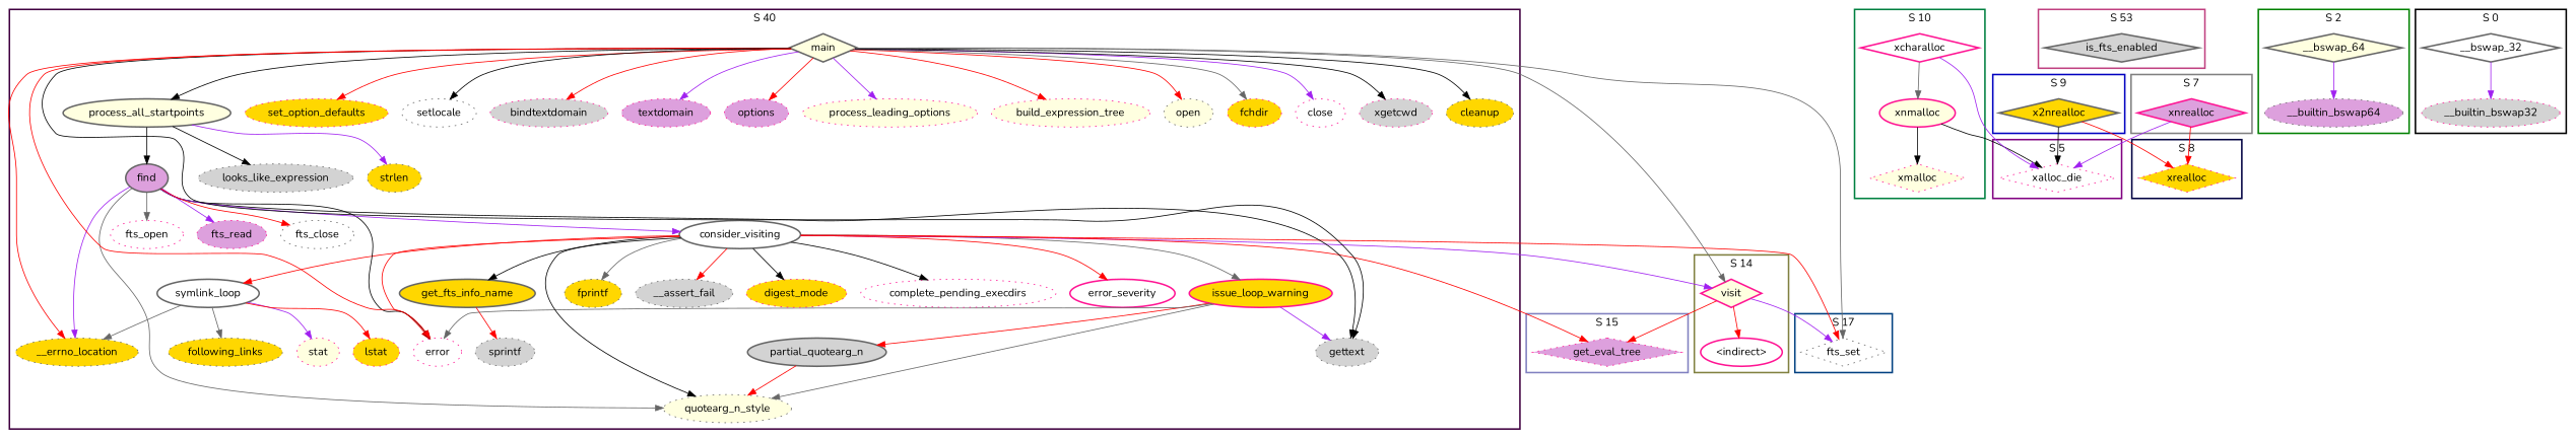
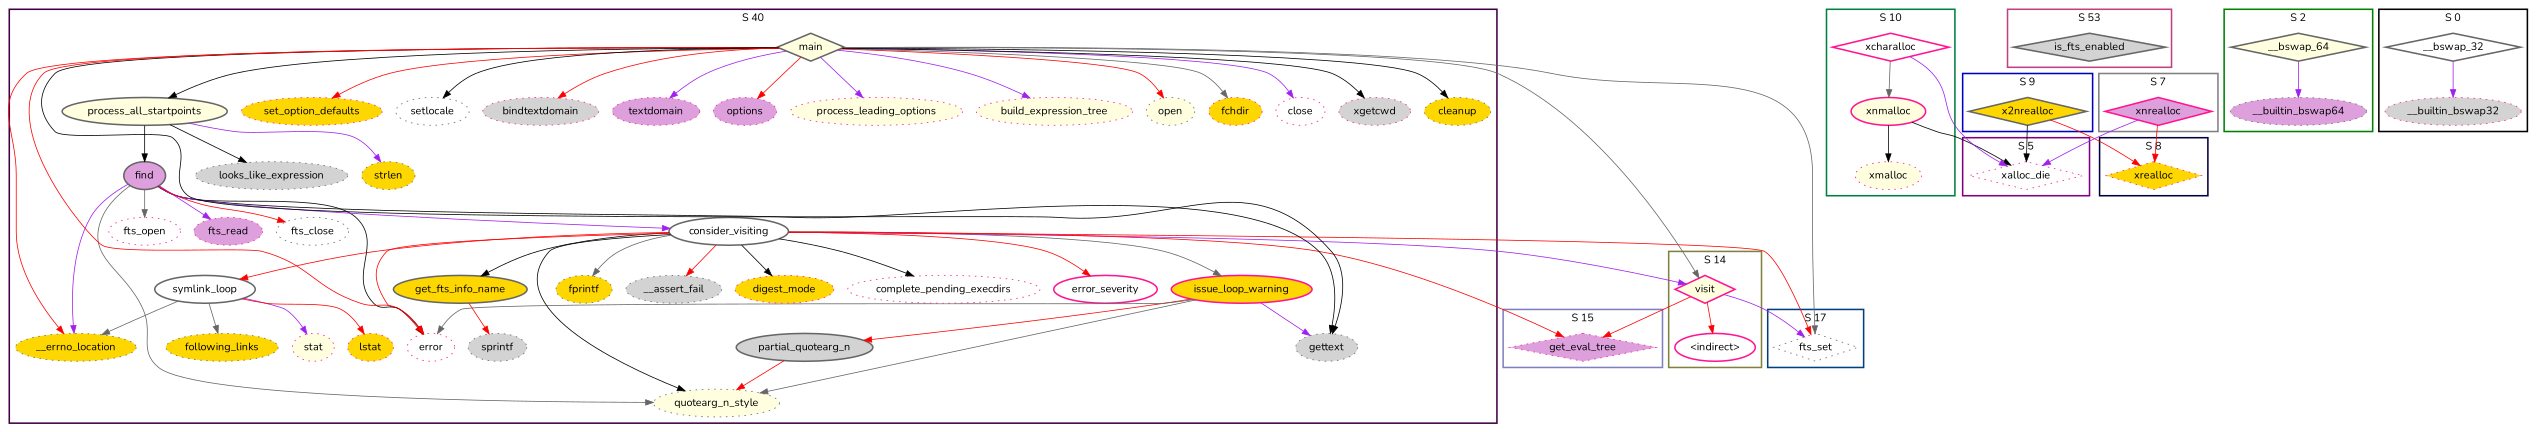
  digraph {
    fontname=Nunito
    node [color=deeppink fillcolor=white fontname=Nunito style="dotted,filled"]
    edge [color=red fontname=Nunito]
    n1 [label=error_severity style="bold,filled"]
    n2 [color=gray40 fillcolor=gold label=get_fts_info_name style="bold,filled"]
    n3 [color=gray40 fillcolor=lightgrey label=sprintf]
    n4 [color=gray40 fillcolor=lightgrey label=partial_quotearg_n style="bold,filled"]
    n5 [color=gray40 fillcolor=lightyellow label=quotearg_n_style]
    n6 [fillcolor=gold label=issue_loop_warning style="bold,filled"]
    n7 [color=gray40 fillcolor=lightgrey label=gettext]
    n8 [label=error]
    n9 [color=gray40 label=symlink_loop style="bold,filled"]
    n10 [color=gray40 fillcolor=gold label=following_links]
    n11 [fillcolor=lightyellow label=stat]
    n12 [fillcolor=gold label=lstat]
    n13 [color=gray40 fillcolor=gold label=__errno_location]
    n14 [color=gray40 label=consider_visiting style="bold,filled"]
    n15 [color=gray40 fillcolor=gold label=fprintf]
    n16 [color=gray40 fillcolor=lightgrey label=__assert_fail]
    n17 [fillcolor=gold label=digest_mode]
    n18 [label=complete_pending_execdirs]
    n19 [color=gray40 fillcolor=plum label=find style="bold,filled"]
    n20 [label=fts_open]
    n21 [fillcolor=plum label=fts_read]
    n22 [color=gray40 label=fts_close]
    n23 [color=gray40 fillcolor=lightyellow label=process_all_startpoints style="bold,filled"]
    n24 [color=gray40 fillcolor=lightgrey label=looks_like_expression]
    n25 [color=gray40 fillcolor=gold label=strlen]
    n26 [color=gray40 fillcolor=lightyellow label=main shape=diamond style="bold,filled"]
    n27 [fillcolor=gold label=set_option_defaults]
    n28 [color=gray40 label=setlocale]
    n29 [fillcolor=lightgrey label=bindtextdomain]
    n30 [fillcolor=plum label=textdomain]
    n31 [fillcolor=plum label=options]
    n32 [fillcolor=lightyellow label=process_leading_options]
    n33 [fillcolor=lightyellow label=build_expression_tree]
    n34 [color=gray40 fillcolor=lightyellow label=open]
    n35 [fillcolor=gold label=fchdir]
    n36 [label=close]
    n37 [fillcolor=lightgrey label=xgetcwd]
    n38 [color=gray40 fillcolor=gold label=cleanup]
    n39 [fillcolor=lightyellow label=xnmalloc style="bold,filled"]
-   n40 [fillcolor=lightyellow label=xmalloc shape=diamond]
+   n40 [fillcolor=lightyellow label=xmalloc]
    n41 [label=xcharalloc shape=diamond style="bold,filled"]
    n42 [fillcolor=gold label=xrealloc shape=diamond]
    n43 [color=gray40 fillcolor=lightgrey label=is_fts_enabled shape=diamond style="bold,filled"]
    n44 [color=gray40 fillcolor=gold label=x2nrealloc shape=diamond style="bold,filled"]
    n45 [color=gray40 fillcolor=lightyellow label=__bswap_64 shape=diamond style="bold,filled"]
    n46 [color=gray40 fillcolor=plum label=__builtin_bswap64]
    n47 [fillcolor=lightyellow label=visit shape=diamond style="bold,filled"]
    n48 [label="<indirect>" style="bold,filled"]
    n49 [fillcolor=plum label=get_eval_tree shape=diamond]
    n50 [label=xalloc_die shape=diamond]
    n51 [color=gray40 label=fts_set shape=diamond]
    n52 [fillcolor=plum label=xnrealloc shape=diamond style="bold,filled"]
    n53 [color=gray40 label=__bswap_32 shape=diamond style="bold,filled"]
    n54 [fillcolor=lightgrey label=__builtin_bswap32]
    subgraph cluster_1 {
      color="#400040"
      label="S 40"
      style=bold
      n1
      n2
      n3
      n4
      n5
      n6
      n7
      n8
      n9
      n10
      n11
      n12
      n13
      n14
      n15
      n16
      n17
      n18
      n19
      n20
      n21
      n22
      n23
      n24
      n25
      n26
      n27
      n28
      n29
      n30
      n31
      n32
      n33
      n34
      n35
      n36
      n37
      n38
    }
    subgraph cluster_2 {
      color="#008040"
      label="S 10"
      style=bold
      n39
      n40
      n41
    }
    subgraph cluster_3 {
      color="#000040"
      label="S 8"
      style=bold
      n42
    }
    subgraph cluster_4 {
      color="#C04080"
      label="S 53"
      style=bold
      n43
    }
    subgraph cluster_5 {
      color="#0000C0"
      label="S 9"
      style=bold
      n44
    }
    subgraph cluster_6 {
      color="#008000"
      label="S 2"
      style=bold
      n45
      n46
    }
    subgraph cluster_7 {
      color="#808040"
      label="S 14"
      style=bold
      n47
      n48
    }
    subgraph cluster_8 {
      color="#8080C0"
      label="S 15"
      style=bold
      n49
    }
    subgraph cluster_9 {
      color="#800080"
      label="S 5"
      style=bold
      n50
    }
    subgraph cluster_10 {
      color="#004080"
      label="S 17"
      style=bold
      n51
    }
    subgraph cluster_11 {
      color="#808080"
      label="S 7"
      style=bold
      n52
    }
    subgraph cluster_12 {
      color="#000000"
      label="S 0"
      style=bold
      n53
      n54
    }
    n2 -> n3
    n4 -> n5
    n6 -> n4
    n6 -> n5 [color=gray40]
    n6 -> n7 [color=purple]
    n6 -> n8 [color=gray40]
    n9 -> n10 [color=gray40]
    n9 -> n11 [color=purple]
    n9 -> n12
    n9 -> n13 [color=gray40]
    n14 -> n1
    n14 -> n2 [color=black]
    n14 -> n5 [color=black]
    n14 -> n6 [color=gray40]
    n14 -> n8
    n14 -> n9
    n14 -> n15 [color=gray40]
    n14 -> n16
    n14 -> n17 [color=black]
    n14 -> n18 [color=black]
    n14 -> n47 [color=purple]
    n14 -> n49
    n14 -> n51
    n19 -> n5 [color=gray40]
    n19 -> n7 [color=black]
    n19 -> n8 [color=black]
    n19 -> n13 [color=purple]
    n19 -> n14 [color=purple]
    n19 -> n20 [color=gray40]
    n19 -> n21 [color=purple]
    n19 -> n22
    n23 -> n19 [color=black]
    n23 -> n24 [color=black]
    n23 -> n25 [color=purple]
    n26 -> n7 [color=black]
    n26 -> n8
    n26 -> n13
    n26 -> n23 [color=black]
    n26 -> n27
    n26 -> n28 [color=black]
    n26 -> n29
    n26 -> n30 [color=purple]
    n26 -> n31
    n26 -> n32 [color=purple]
-   n26 -> n33
+   n26 -> n33 [color=purple]
    n26 -> n34
    n26 -> n35 [color=gray40]
    n26 -> n36 [color=purple]
    n26 -> n37 [color=black]
    n26 -> n38 [color=black]
    n26 -> n47 [color=gray40]
    n26 -> n51 [color=gray40]
    n39 -> n40 [color=black]
    n39 -> n50 [color=black]
    n41 -> n39 [color=gray40]
    n41 -> n50 [color=purple]
    n44 -> n42
    n44 -> n50 [color=black]
    n45 -> n46 [color=purple]
    n47 -> n48
    n47 -> n49
    n47 -> n51 [color=purple]
    n52 -> n42
    n52 -> n50 [color=purple]
    n53 -> n54 [color=purple]
  }
